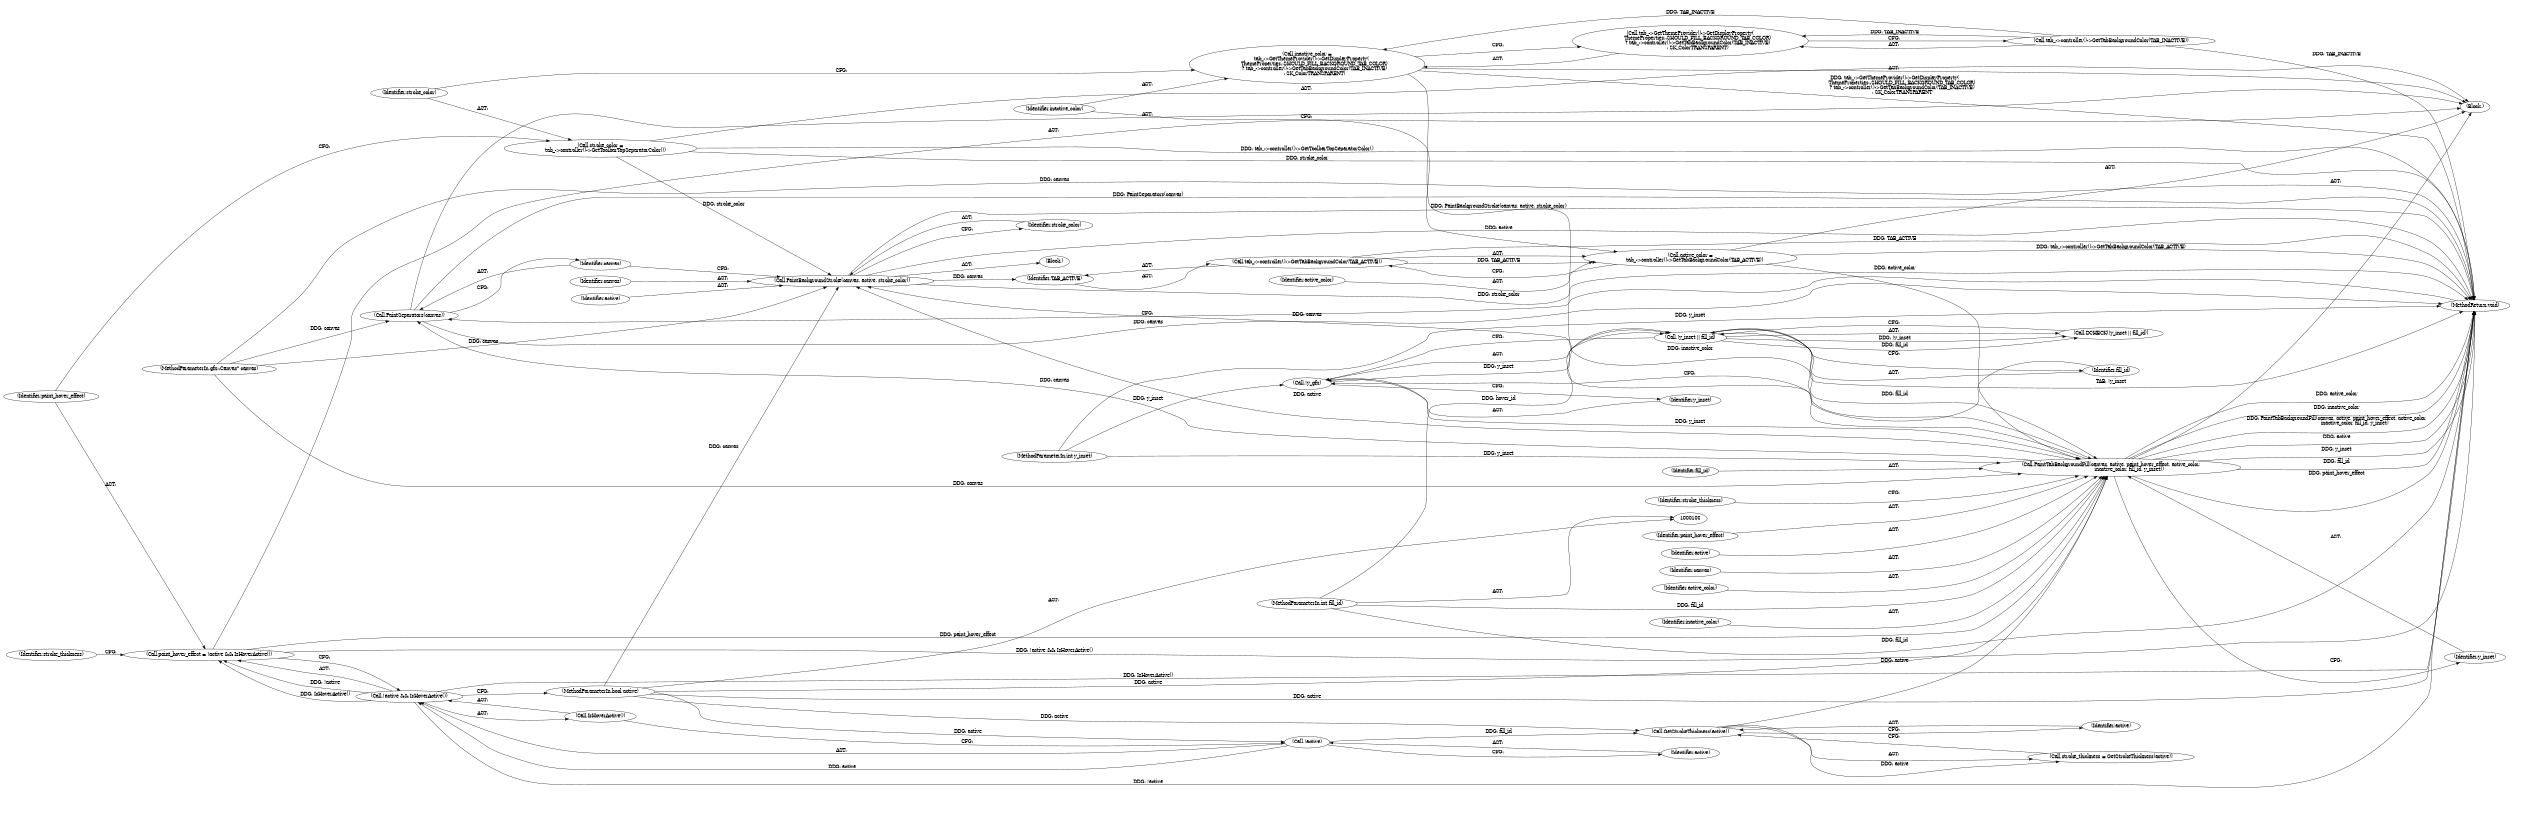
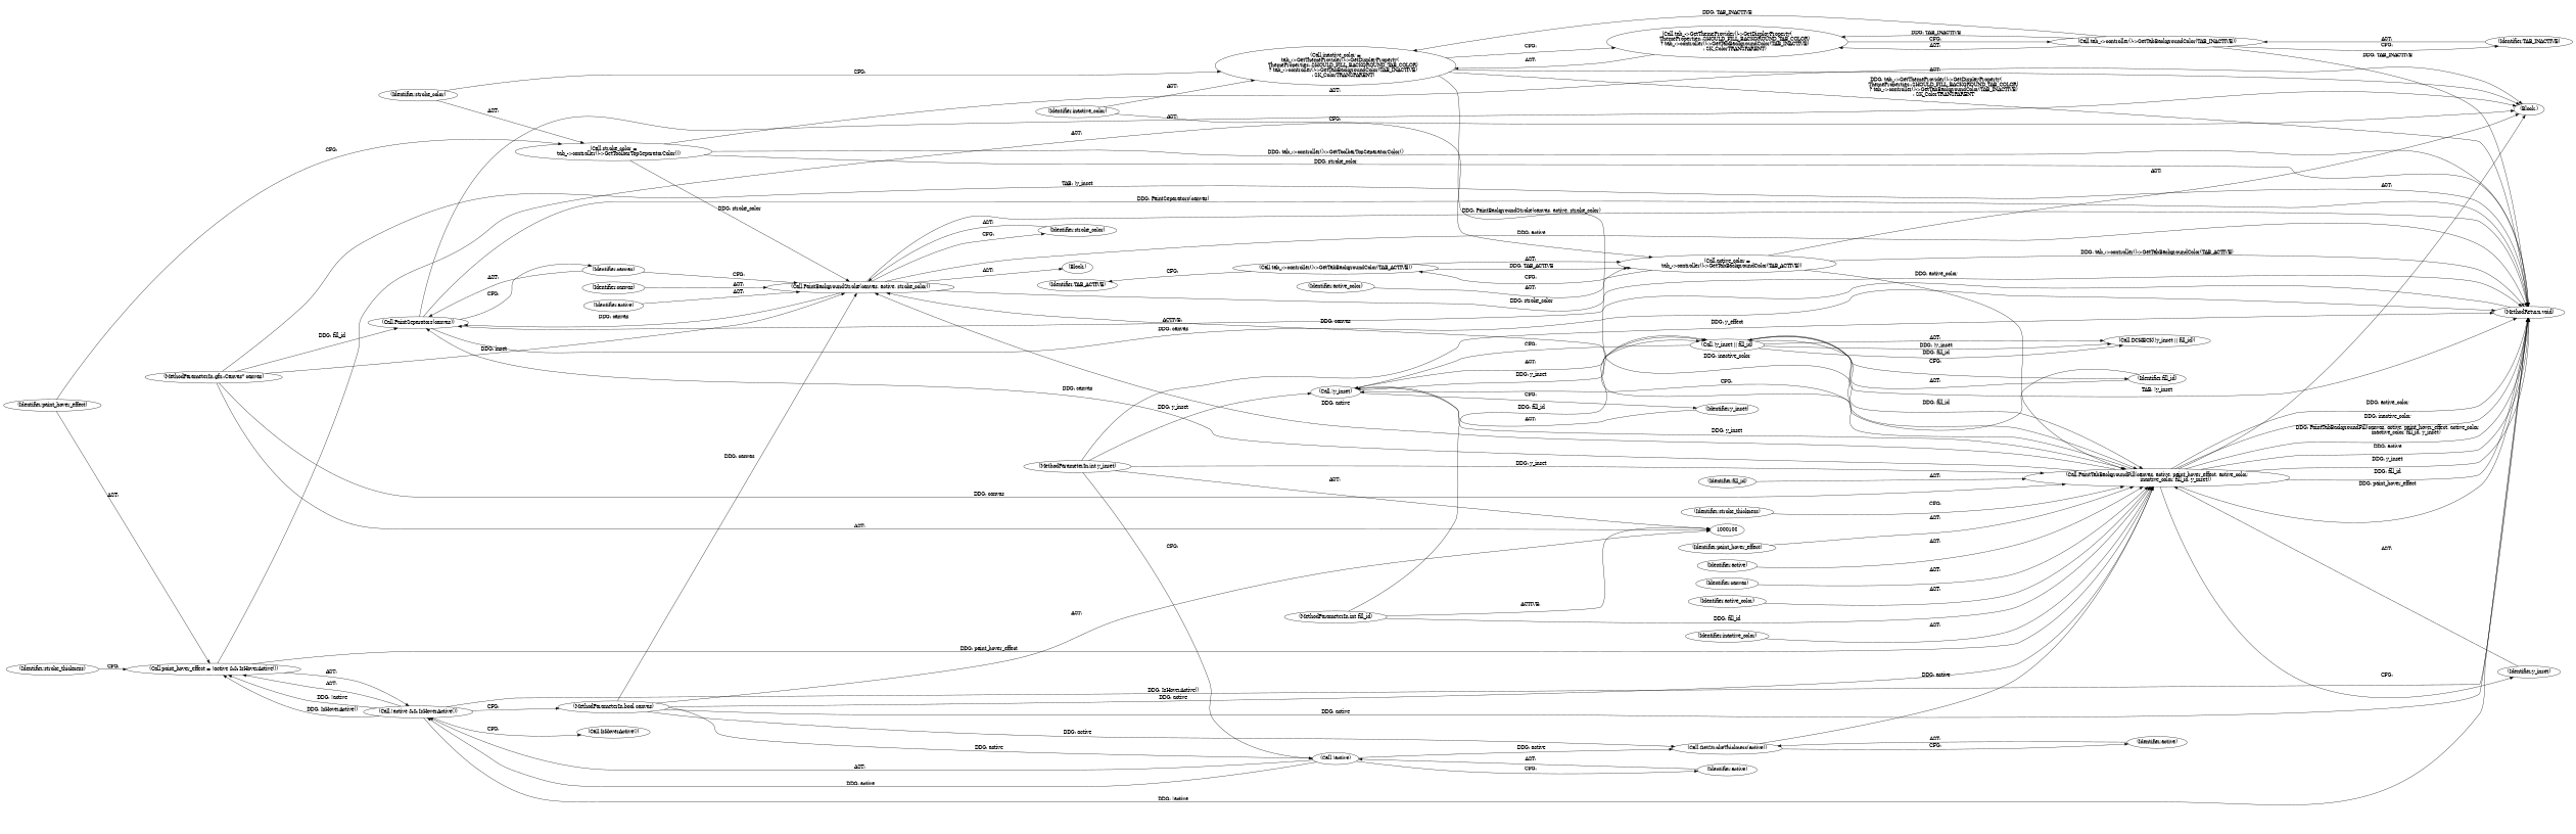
  digraph {
    rankdir=LR
    n1 [label="(Call,PaintSeparators(canvas))"]
    n2 [label="(Identifier,canvas)"]
    n3 [label="(MethodReturn,void)"]
    n4 [label="(Block,)"]
    n5 [label="(Call,PaintBackgroundStroke(canvas, active, stroke_color))"]
    n6 [label="(Block,)"]
    n7 [label="(Identifier,stroke_color)"]
    n8 [label="(Call,PaintTabBackgroundFill(canvas, active, paint_hover_effect, active_color,\n                         inactive_color, fill_id, y_inset))"]
    n9 [label="(Identifier,y_inset)"]
    n10 [label="(MethodParameterIn,gfx::Canvas* canvas)"]
    1000100
    n12 [label="(Call,GetStrokeThickness(active))"]
-   n13 [label="(Call,stroke_thickness = GetStrokeThickness(active))"]
    n14 [label="(Identifier,active)"]
    n15 [label="(Call,!active)"]
    n16 [label="(Call,!active && IsHoverActive())"]
    n17 [label="(Identifier,active)"]
-   n18 [label="(MethodParameterIn,bool active)"]
+   n18 [label="(MethodParameterIn,bool canvas)"]
    n19 [label="(Call,paint_hover_effect = !active && IsHoverActive())"]
    n20 [label="(Call,IsHoverActive())"]
    n21 [label="(Call,active_color =\n      tab_->controller()->GetTabBackgroundColor(TAB_ACTIVE))"]
    n22 [label="(Call,tab_->controller()->GetTabBackgroundColor(TAB_ACTIVE))"]
    n23 [label="(Identifier,TAB_ACTIVE)"]
    n24 [label="(Call,inactive_color =\n      tab_->GetThemeProvider()->GetDisplayProperty(\n          ThemeProperties::SHOULD_FILL_BACKGROUND_TAB_COLOR)\n          ? tab_->controller()->GetTabBackgroundColor(TAB_INACTIVE)\n          : SK_ColorTRANSPARENT)"]
    n25 [label="(Call,tab_->GetThemeProvider()->GetDisplayProperty(\n          ThemeProperties::SHOULD_FILL_BACKGROUND_TAB_COLOR)\n          ? tab_->controller()->GetTabBackgroundColor(TAB_INACTIVE)\n          : SK_ColorTRANSPARENT)"]
    n26 [label="(Call,tab_->controller()->GetTabBackgroundColor(TAB_INACTIVE))"]
+   n27 [label="(Identifier,TAB_INACTIVE)"]
    n28 [label="(Call,!y_inset || fill_id)"]
-   n29 [label="(Call,!y_gfx)"]
+   n29 [label="(Call,!y_inset)"]
    n30 [label="(Call,DCHECK(!y_inset || fill_id))"]
    n31 [label="(Identifier,fill_id)"]
    n32 [label="(Identifier,y_inset)"]
    n33 [label="(MethodParameterIn,int y_inset)"]
    n34 [label="(MethodParameterIn,int fill_id)"]
    n35 [label="(Call,stroke_color =\n       tab_->controller()->GetToolbarTopSeparatorColor())"]
    n36 [label="(Identifier,stroke_color)"]
    n37 [label="(Identifier,fill_id)"]
    n38 [label="(Identifier,inactive_color)"]
    n39 [label="(Identifier,stroke_thickness)"]
    n40 [label="(Identifier,stroke_thickness)"]
    n41 [label="(Identifier,paint_hover_effect)"]
    n42 [label="(Identifier,active)"]
    n43 [label="(Identifier,canvas)"]
    n44 [label="(Identifier,canvas)"]
    n45 [label="(Identifier,active)"]
    n46 [label="(Identifier,paint_hover_effect)"]
    n47 [label="(Identifier,active_color)"]
    n48 [label="(Identifier,active_color)"]
    n49 [label="(Identifier,inactive_color)"]
    n1 -> n2 [label="CFG: "]
    n1 -> n3 [label="DDG: canvas"]
    n1 -> n3 [label="DDG: PaintSeparators(canvas)"]
    n1 -> n4 [label="AST: "]
    n2 -> n1 [label="AST: "]
    n2 -> n5 [label="CFG: "]
-   n3 -> n1 [label="CFG: "]
-   n5 -> n23 [label="DDG: canvas"]
+   n3 -> n1 [label="ACTIVE: "]
+   n5 -> n1 [label="DDG: canvas"]
    n5 -> n3 [label="DDG: stroke_color"]
    n5 -> n3 [label="DDG: PaintBackgroundStroke(canvas, active, stroke_color)"]
    n5 -> n3 [label="DDG: active"]
    n5 -> n6 [label="AST: "]
    n5 -> n7 [label="CFG: "]
    n7 -> n5 [label="AST: "]
    n8 -> n1 [label="DDG: canvas"]
    n8 -> n3 [label="DDG: PaintTabBackgroundFill(canvas, active, paint_hover_effect, active_color,\n                         inactive_color, fill_id, y_inset)"]
    n8 -> n3 [label="DDG: active"]
    n8 -> n3 [label="DDG: y_inset"]
    n8 -> n3 [label="DDG: fill_id"]
    n8 -> n3 [label="DDG: paint_hover_effect"]
    n8 -> n3 [label="DDG: active_color"]
    n8 -> n3 [label="DDG: inactive_color"]
    n8 -> n4 [label="AST: "]
    n8 -> n5 [label="DDG: canvas"]
    n8 -> n5 [label="DDG: active"]
    n8 -> n9 [label="CFG: "]
    n9 -> n8 [label="AST: "]
-   n10 -> n1 [label="DDG: canvas"]
-   n10 -> n3 [label="DDG: canvas"]
-   n10 -> n5 [label="DDG: canvas"]
+   n10 -> n1 [label="DDG: fill_id"]
+   n10 -> n3 [label="TAB: !y_inset"]
+   n10 -> n5 [label="DDG: inset"]
    n10 -> n8 [label="DDG: canvas"]
+   n10 -> 1000100 [label="AST: "]
    n12 -> n8 [label="DDG: active"]
-   n12 -> n13 [label="AST: "]
-   n12 -> n13 [label="DDG: active"]
    n12 -> n14 [label="CFG: "]
-   n13 -> n12 [label="CFG: "]
    n14 -> n12 [label="AST: "]
-   n15 -> n12 [label="DDG: fill_id"]
+   n15 -> n12 [label="DDG: active"]
    n15 -> n16 [label="AST: "]
    n15 -> n16 [label="DDG: active"]
    n15 -> n17 [label="CFG: "]
    n16 -> n3 [label="DDG: !active"]
    n16 -> n3 [label="DDG: IsHoverActive()"]
    n16 -> n18 [label="CFG: "]
    n16 -> n19 [label="AST: "]
    n16 -> n19 [label="DDG: !active"]
    n16 -> n19 [label="DDG: IsHoverActive()"]
-   n16 -> n20 [label="AST: "]
+   n16 -> n20 [label="CFG: "]
    n17 -> n15 [label="AST: "]
    n18 -> n3 [label="DDG: active"]
    n18 -> n5 [label="DDG: canvas"]
    n18 -> n8 [label="DDG: active"]
    n18 -> 1000100 [label="AST: "]
    n18 -> n12 [label="DDG: active"]
    n18 -> n15 [label="DDG: active"]
-   n19 -> n3 [label="DDG: !active && IsHoverActive()"]
    n19 -> n4 [label="AST: "]
    n19 -> n8 [label="DDG: paint_hover_effect"]
-   n19 -> n16 [label="CFG: "]
-   n20 -> n15 [label="CFG: "]
-   n20 -> n16 [label="AST: "]
+   n19 -> n16 [label="AST: "]
+   n33 -> n15 [label="CFG: "]
    n21 -> n3 [label="DDG: tab_->controller()->GetTabBackgroundColor(TAB_ACTIVE)"]
    n21 -> n4 [label="AST: "]
    n21 -> n8 [label="DDG: active_color"]
    n21 -> n22 [label="CFG: "]
-   n22 -> n3 [label="DDG: TAB_ACTIVE"]
    n22 -> n21 [label="AST: "]
    n22 -> n21 [label="DDG: TAB_ACTIVE"]
-   n22 -> n23 [label="AST: "]
-   n23 -> n22 [label="AST: "]
+   n22 -> n23 [label="CFG: "]
    n24 -> n3 [label="DDG: tab_->GetThemeProvider()->GetDisplayProperty(\n          ThemeProperties::SHOULD_FILL_BACKGROUND_TAB_COLOR)\n          ? tab_->controller()->GetTabBackgroundColor(TAB_INACTIVE)\n          : SK_ColorTRANSPARENT"]
    n24 -> n4 [label="AST: "]
    n24 -> n8 [label="DDG: inactive_color"]
    n24 -> n25 [label="CFG: "]
    n25 -> n24 [label="AST: "]
    n25 -> n26 [label="CFG: "]
    n26 -> n3 [label="DDG: TAB_INACTIVE"]
    n26 -> n24 [label="DDG: TAB_INACTIVE"]
    n26 -> n25 [label="AST: "]
    n26 -> n25 [label="DDG: TAB_INACTIVE"]
+   n26 -> n27 [label="CFG: "]
+   n27 -> n26 [label="AST: "]
    n28 -> n3 [label="TAB: !y_inset"]
    n28 -> n8 [label="DDG: fill_id"]
    n28 -> n29 [label="CFG: "]
    n28 -> n30 [label="AST: "]
    n28 -> n30 [label="DDG: !y_inset"]
    n28 -> n30 [label="DDG: fill_id"]
    n28 -> n31 [label="CFG: "]
    n29 -> n8 [label="DDG: y_inset"]
    n29 -> n28 [label="AST: "]
    n29 -> n28 [label="DDG: y_inset"]
    n29 -> n32 [label="CFG: "]
-   n30 -> n28 [label="CFG: "]
    n31 -> n28 [label="AST: "]
    n31 -> n29 [label="CFG: "]
    n32 -> n29 [label="AST: "]
-   n33 -> n3 [label="DDG: y_inset"]
+   n33 -> n3 [label="DDG: y_effect"]
    n33 -> n8 [label="DDG: y_inset"]
+   n33 -> 1000100 [label="AST: "]
    n33 -> n29 [label="DDG: y_inset"]
-   n34 -> n3 [label="DDG: fill_id"]
    n34 -> n8 [label="DDG: fill_id"]
-   n34 -> 1000100 [label="AST: "]
-   n34 -> n28 [label="DDG: hover_id"]
+   n34 -> 1000100 [label="ACTIVE: "]
+   n34 -> n28 [label="DDG: fill_id"]
    n35 -> n3 [label="DDG: tab_->controller()->GetToolbarTopSeparatorColor()"]
    n35 -> n3 [label="DDG: stroke_color"]
    n35 -> n4 [label="AST: "]
    n35 -> n5 [label="DDG: stroke_color"]
    n36 -> n24 [label="CFG: "]
    n36 -> n35 [label="AST: "]
    n37 -> n8 [label="AST: "]
    n38 -> n21 [label="CFG: "]
    n38 -> n24 [label="AST: "]
    n39 -> n19 [label="CFG: "]
    n40 -> n8 [label="CFG: "]
    n41 -> n8 [label="AST: "]
    n42 -> n8 [label="AST: "]
    n43 -> n8 [label="AST: "]
    n44 -> n5 [label="AST: "]
    n45 -> n5 [label="AST: "]
    n46 -> n19 [label="AST: "]
    n46 -> n35 [label="CFG: "]
    n47 -> n8 [label="AST: "]
    n48 -> n21 [label="AST: "]
    n49 -> n8 [label="AST: "]
  }
